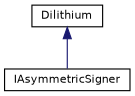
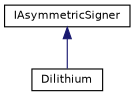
  digraph {
    rankdir=TB
    node [color=black fillcolor=white fontname=Helvetica fontsize=10 shape=record style=filled]
    n1 [height=0.2 label=IAsymmetricSigner width=0.4]
    n2 [height=0.2 label=Dilithium width=0.4]
-   n2 -> n1 [color=midnightblue dir=back fontname=Helvetica fontsize=10 labelfontname=Helvetica labelfontsize=10 style=solid]
+   n1 -> n2 [color=midnightblue dir=back fontname=Helvetica fontsize=10 labelfontname=Helvetica labelfontsize=10 style=solid]
  }
